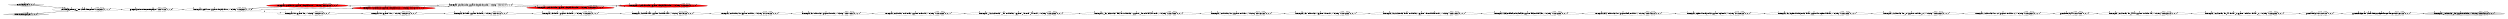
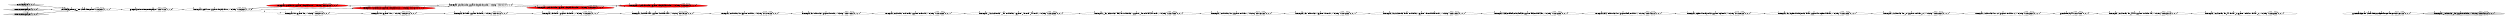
  digraph {
    rankdir=LR
    node [fillcolor=white shape=ellipse style=filled]
    edge [style=bold]
    n1 [fillcolor=red label="assertEquals(\"\"quick brown\"\",qp.parse(\"\"the quick brown\"\",\"\").toString())@@@6@@@['1', '0', '0']"]
    n2 [fillcolor=red label="assertEquals(\"\"? quick brown\"\",qp.parse(\"\"the quick brown\"\",\"\").toString())@@@6@@@['0', '1', '0']"]
    n3 [label="assertEquals(\"quick brown fox\",qp.parse(\"the quick brown fox\",\"\").toString())@@@7@@@['1', '1', '0']"]
    n4 [fillcolor=red label="assertEquals(\"\"quick brown fox\"\",qp.parse(\"\"the quick brown fox\"\",\"\").toString())@@@8@@@['1', '0', '0']"]
    n5 [fillcolor=red label="assertEquals(\"\"? quick brown fox\"\",qp.parse(\"\"the quick brown fox\"\",\"\").toString())@@@8@@@['0', '1', '0']"]
    n6 [label="assertEquals(\"foo\",qp.parse(\"foo\",\"\").toString())@@@5@@@['0', '0', '1']"]
    n7 [label="assertEquals(\"foo\",qp.parse(\"\"foo\"\",\"\").toString())@@@6@@@['0', '0', '1']"]
    n8 [fillcolor=lightgray label="assertEquals(\"+(multi multi2) +foo\",qp.parse(\"multi foo\",\"\").toString())@@@29@@@['0', '0', '1']"]
    n9 [label="assertEquals(\"foo foobar\",qp.parse(\"foo foobar\",\"\").toString())@@@7@@@['0', '0', '1']"]
    n10 [fillcolor=lightgray label="testMultiAnalyzer['0', '0', '1']" shape=diamond]
    n11 [label="StandardQueryParser qp = new StandardQueryParser()@@@3@@@['1', '1', '1']"]
    n12 [label="qp.setAnalyzer(new PosIncrementAnalyzer())@@@4@@@['1', '1', '0']"]
    n13 [label="assertEquals(\"(field:multi field:multi2) field:foo\",qp.parse(\"field:multi field:foo\",\"\").toString())@@@18@@@['0', '0', '1']"]
    n14 [label="assertEquals(\"field:\"(multi multi2) foo\"\",qp.parse(\"field:\"multi foo\"\",\"\").toString())@@@19@@@['0', '0', '1']"]
    n15 [label="assertEquals(\"triplemulti multi3 multi2\",qp.parse(\"triplemulti\",\"\").toString())@@@20@@@['0', '0', '1']"]
    n16 [label="assertEquals(\"quick brown\",qp.parse(\"the quick brown\",\"\").toString())@@@5@@@['1', '1', '0']"]
    n17 [label="assertEquals(\"\"foo (multi multi2) foobar (multi multi2)\"\",qp.parse(\"\"foo multi foobar multi\"\",\"\").toString())@@@17@@@['0', '0', '1']"]
    n18 [label="assertEquals(\"\"(multi multi2) foo\"~99 bar\",qp.parse(\"\"multi foo\" bar\",\"\").toString())@@@25@@@['0', '0', '1']"]
    n19 [label="assertEquals(\"\"(multi multi2) foo\"~99 \"foo bar\"~2\",qp.parse(\"\"multi foo\" \"foo bar\"~2\",\"\").toString())@@@26@@@['0', '0', '1']"]
-   n20 [label="qp.setPhraseSlop(0)@@@27@@@['0', '0', '1']"]
    n21 [label="assertEquals(\"foo (triplemulti multi3 multi2) foobar\",qp.parse(\"foo triplemulti foobar\",\"\").toString())@@@21@@@['0', '0', '1']"]
    n22 [label="assertEquals(\"\"(multi multi2) foo\"~10\",qp.parse(\"\"multi foo\"~10\",\"\").toString())@@@22@@@['0', '0', '1']"]
    n23 [label="assertEquals(\"\"foo foobar\"\",qp.parse(\"\"foo foobar\"\",\"\").toString())@@@8@@@['0', '0', '1']"]
    n24 [label="assertEquals(\"\"(multi multi2) foo\"^2.0\",qp.parse(\"\"multi foo\"^2\",\"\").toString())@@@23@@@['0', '0', '1']"]
    n25 [label="qp.setPhraseSlop(99)@@@24@@@['0', '0', '1']"]
    n26 [label="assertEquals(\"\"foo foobar blah\"\",qp.parse(\"\"foo foobar blah\"\",\"\").toString())@@@9@@@['0', '0', '1']"]
    n27 [label="assertEquals(\"(multi multi2) foo\",qp.parse(\"multi foo\",\"\").toString())@@@10@@@['0', '0', '1']"]
    n28 [label="assertEquals(\"foo (multi multi2)\",qp.parse(\"foo multi\",\"\").toString())@@@11@@@['0', '0', '1']"]
+   n29 [fillcolor=lightgray label="testPosIncrementAnalyzer['0', '1', '0']" shape=diamond]
    n30 [label="assertEquals(\"+(foo (multi multi2)) +(bar (multi multi2))\",qp.parse(\"+(foo multi) +(bar multi)\",\"\").toString())@@@13@@@['0', '0', '1']"]
    n31 [label="assertEquals(\"+(foo (multi multi2)) field:\"bar (multi multi2)\"\",qp.parse(\"+(foo multi) field:\"bar multi\"\",\"\").toString())@@@14@@@['0', '0', '1']"]
    n32 [label="assertEquals(\"\"(multi multi2) foo\"\",qp.parse(\"\"multi foo\"\",\"\").toString())@@@15@@@['0', '0', '1']"]
    n33 [label="qp.setDefaultOperator(StandardQueryConfigHandler.Operator.AND)@@@28@@@['0', '0', '1']"]
    n34 [label="assertEquals(\"\"foo (multi multi2)\"\",qp.parse(\"\"foo multi\"\",\"\").toString())@@@16@@@['0', '0', '1']"]
    n35 [label="assertEquals(\"(multi multi2) (multi multi2)\",qp.parse(\"multi multi\",\"\").toString())@@@12@@@['0', '0', '1']"]
    n36 [fillcolor=lightgray label="testPosIncrementAnalyzer['1', '0', '0']" shape=diamond]
    n1 -> n2 [label=0 style=dashed]
    n1 -> n3
    n2 -> n3
    n3 -> n4
    n3 -> n5
    n4 -> n5 [label=0 style=dashed]
    n6 -> n7
    n7 -> n9
    n9 -> n23
    n10 -> n11
    n11 -> n12
    n12 -> n16
    n13 -> n14
    n14 -> n15
    n15 -> n21
    n16 -> n1
    n16 -> n2
    n16 -> n6 [label=0 style=dashed]
    n17 -> n13
    n18 -> n19
-   n19 -> n20
-   n20 -> n33
    n21 -> n22
    n22 -> n24
    n23 -> n26
    n24 -> n25
    n25 -> n18
    n26 -> n27
    n27 -> n28
    n28 -> n35
+   n29 -> n11
    n30 -> n31
    n31 -> n32
    n32 -> n34
    n33 -> n8
    n34 -> n17
    n35 -> n30
    n36 -> n11
  }
